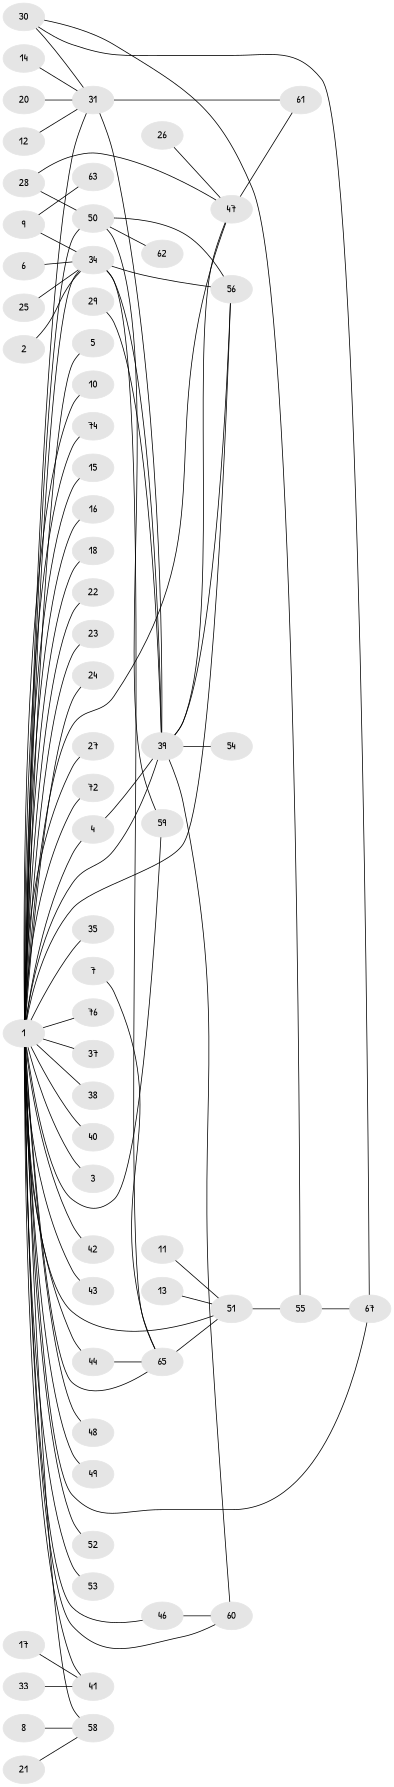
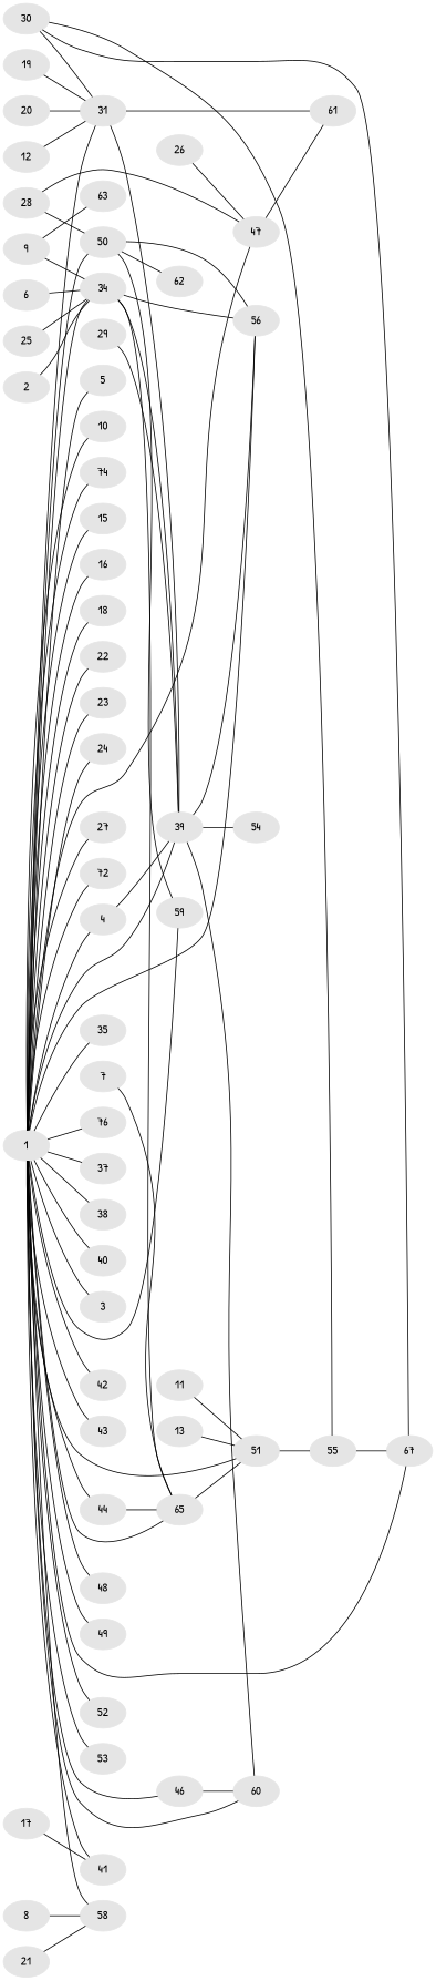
  graph {
    fontname="Patrick Hand"
    rankdir=LR
    node [color=gray90 fontname="Patrick Hand" style=filled]
    edge [fontname="Patrick Hand" weight=1.0]
    1
    3
    4
    5
    10
    n6 [label=74]
    15
    16
    18
    22
    23
    24
    27
    31
    n15 [label=72]
    34
    35
    n18 [label=76]
    37
    38
    39
    40
    41
    42
    43
    44
    n27 [label=65]
    46
    47
    48
    49
    50
    51
    52
    53
    56
    n37 [label=67]
    58
    59
    60
    61
    54
    62
    55
    2
    6
    7
    8
    9
    63
    11
    12
    13
    17
-   19 [label=14]
+   19
    20
    21
    25
    26
    28
    29
    30
-   33
    1 -- 3
    1 -- 4
    1 -- 5
    1 -- 10
    1 -- n6
    1 -- 15
    1 -- 16
    1 -- 18
    1 -- 22
    1 -- 23
    1 -- 24
    1 -- 27
    1 -- 31
    1 -- n15
    1 -- 34
    1 -- 35
    1 -- n18
    1 -- 37
    1 -- 38
    1 -- 39
    1 -- 40
    1 -- 41
    1 -- 42
    1 -- 43
    1 -- 44
    1 -- n27
    1 -- 46
    1 -- 47 [weight=2.0]
    1 -- 48
    1 -- 49 [weight=2.0]
    1 -- 50 [weight=3.0]
    1 -- 51 [weight=2.0]
    1 -- 52
    1 -- 53
    1 -- 56
    1 -- n37
    1 -- 58 [weight=3.0]
    1 -- 59
    1 -- 60
    4 -- 39
    31 -- 39
    31 -- 61 [weight=2.0]
    34 -- 39
    34 -- n27
    34 -- 56
-   39 -- 47
    39 -- 56
    39 -- 60
    39 -- 54
    44 -- n27
    n27 -- 51
    46 -- 60
    47 -- 61
    50 -- 56 [weight=2.0]
    50 -- 59
    50 -- 62
    51 -- 55 [weight=2.0]
    55 -- n37
    2 -- 34
    6 -- 34
    7 -- n27
    8 -- 58
    9 -- 34
    9 -- 63
    11 -- 51
    12 -- 31
    13 -- 51
    17 -- 41
    19 -- 31
    20 -- 31
    21 -- 58
    25 -- 34
    26 -- 47
    28 -- 47
    28 -- 50
    29 -- 39
    30 -- 31
    30 -- n37
    30 -- 55
-   33 -- 41
  }
